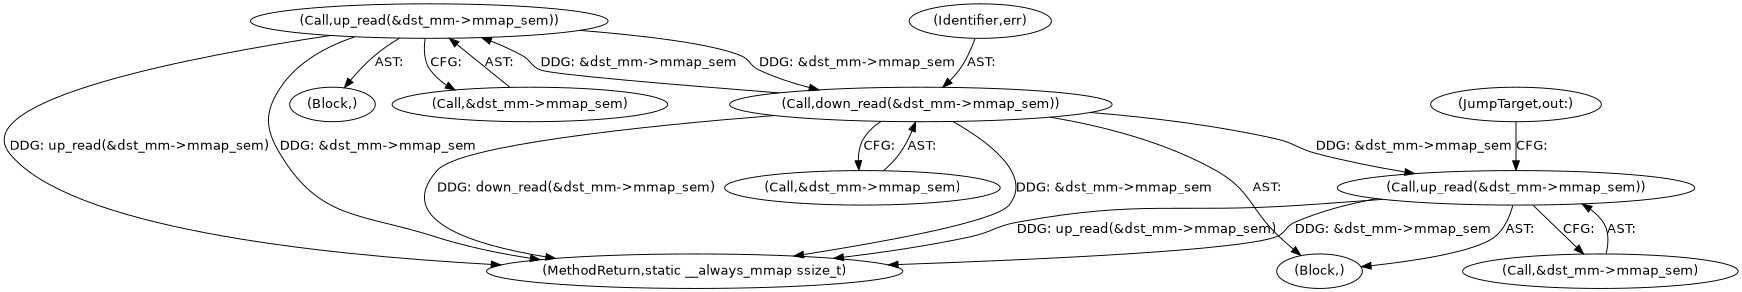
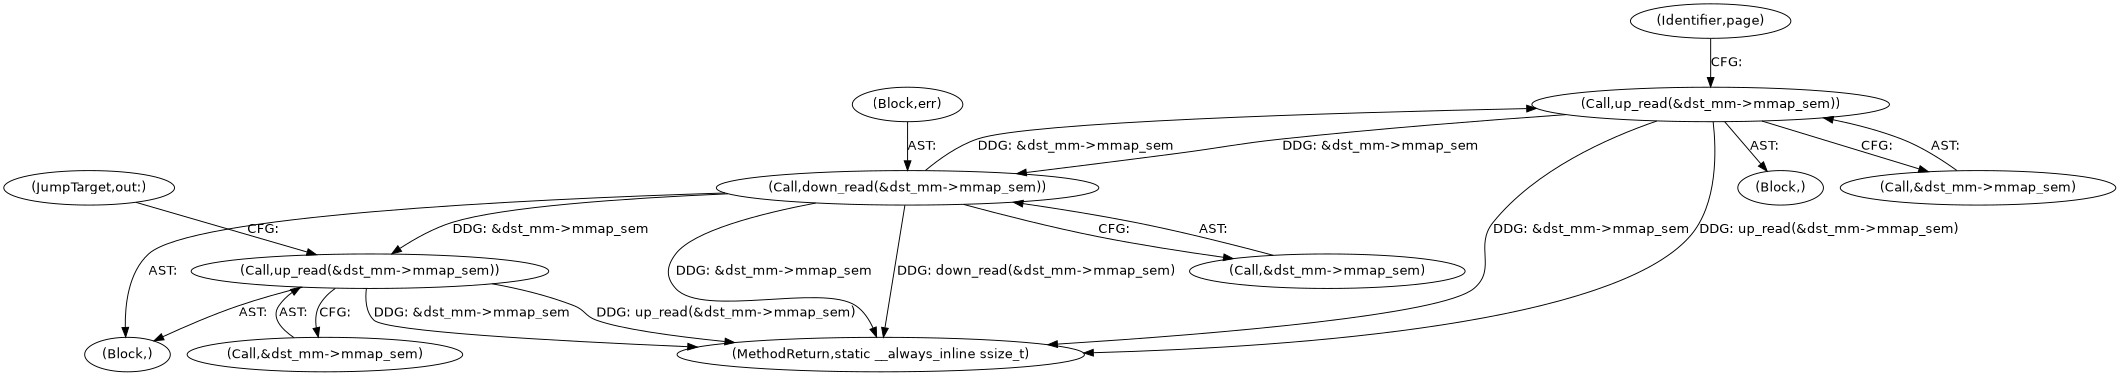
  digraph {
    fontname="DejaVu Sans"
    node [fontname="DejaVu Sans"]
    edge [fontname="DejaVu Sans"]
    n1 [label="(Call,up_read(&dst_mm->mmap_sem))"]
    n2 [label="(Call,down_read(&dst_mm->mmap_sem))"]
-   n3 [label="(MethodReturn,static __always_mmap ssize_t)"]
+   n3 [label="(MethodReturn,static __always_inline ssize_t)"]
    n4 [label="(Block,)"]
    n5 [label="(Call,&dst_mm->mmap_sem)"]
    n6 [label="(Call,up_read(&dst_mm->mmap_sem))"]
    n7 [label="(Call,&dst_mm->mmap_sem)"]
    n8 [label="(Block,)"]
    n9 [label="(Call,&dst_mm->mmap_sem)"]
    n10 [label="(JumpTarget,out:)"]
-   n12 [label="(Identifier,err)"]
+   n11 [label="(Identifier,page)"]
+   n12 [label="(Block,err)"]
    n1 -> n2 [label="DDG: &dst_mm->mmap_sem"]
    n1 -> n3 [label="DDG: &dst_mm->mmap_sem"]
    n1 -> n3 [label="DDG: up_read(&dst_mm->mmap_sem)"]
    n1 -> n4 [label="AST: "]
    n1 -> n5 [label="CFG: "]
    n2 -> n1 [label="DDG: &dst_mm->mmap_sem"]
    n2 -> n3 [label="DDG: &dst_mm->mmap_sem"]
    n2 -> n3 [label="DDG: down_read(&dst_mm->mmap_sem)"]
    n2 -> n6 [label="DDG: &dst_mm->mmap_sem"]
    n2 -> n7 [label="CFG: "]
    n2 -> n8 [label="AST: "]
    n5 -> n1 [label="AST: "]
    n6 -> n3 [label="DDG: up_read(&dst_mm->mmap_sem)"]
    n6 -> n3 [label="DDG: &dst_mm->mmap_sem"]
    n6 -> n8 [label="AST: "]
    n6 -> n9 [label="CFG: "]
    n7 -> n2 [label="AST: "]
    n9 -> n6 [label="AST: "]
    n10 -> n6 [label="CFG: "]
+   n11 -> n1 [label="CFG: "]
    n12 -> n2 [label="AST: "]
  }
